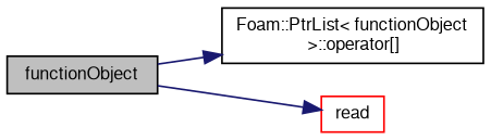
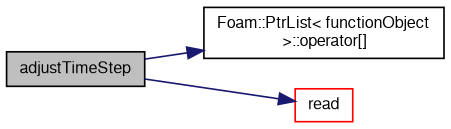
  digraph {
    rankdir=LR
    node [color=black fontname=FreeSans fontsize=10 shape=record]
    edge [color=midnightblue fontname=FreeSans fontsize=10 labelfontname=FreeSans labelfontsize=10 style=solid]
-   n1 [fillcolor=grey75 fontcolor=black height=0.2 label=functionObject style=filled width=0.4]
+   n1 [fillcolor=grey75 fontcolor=black height=0.2 label=adjustTimeStep style=filled width=0.4]
    n2 [height=0.2 label="Foam::PtrList\< functionObject\l \>::operator[]" width=0.4]
    n3 [color=red height=0.2 label=read width=0.4]
    n1 -> n2
    n1 -> n3
  }
